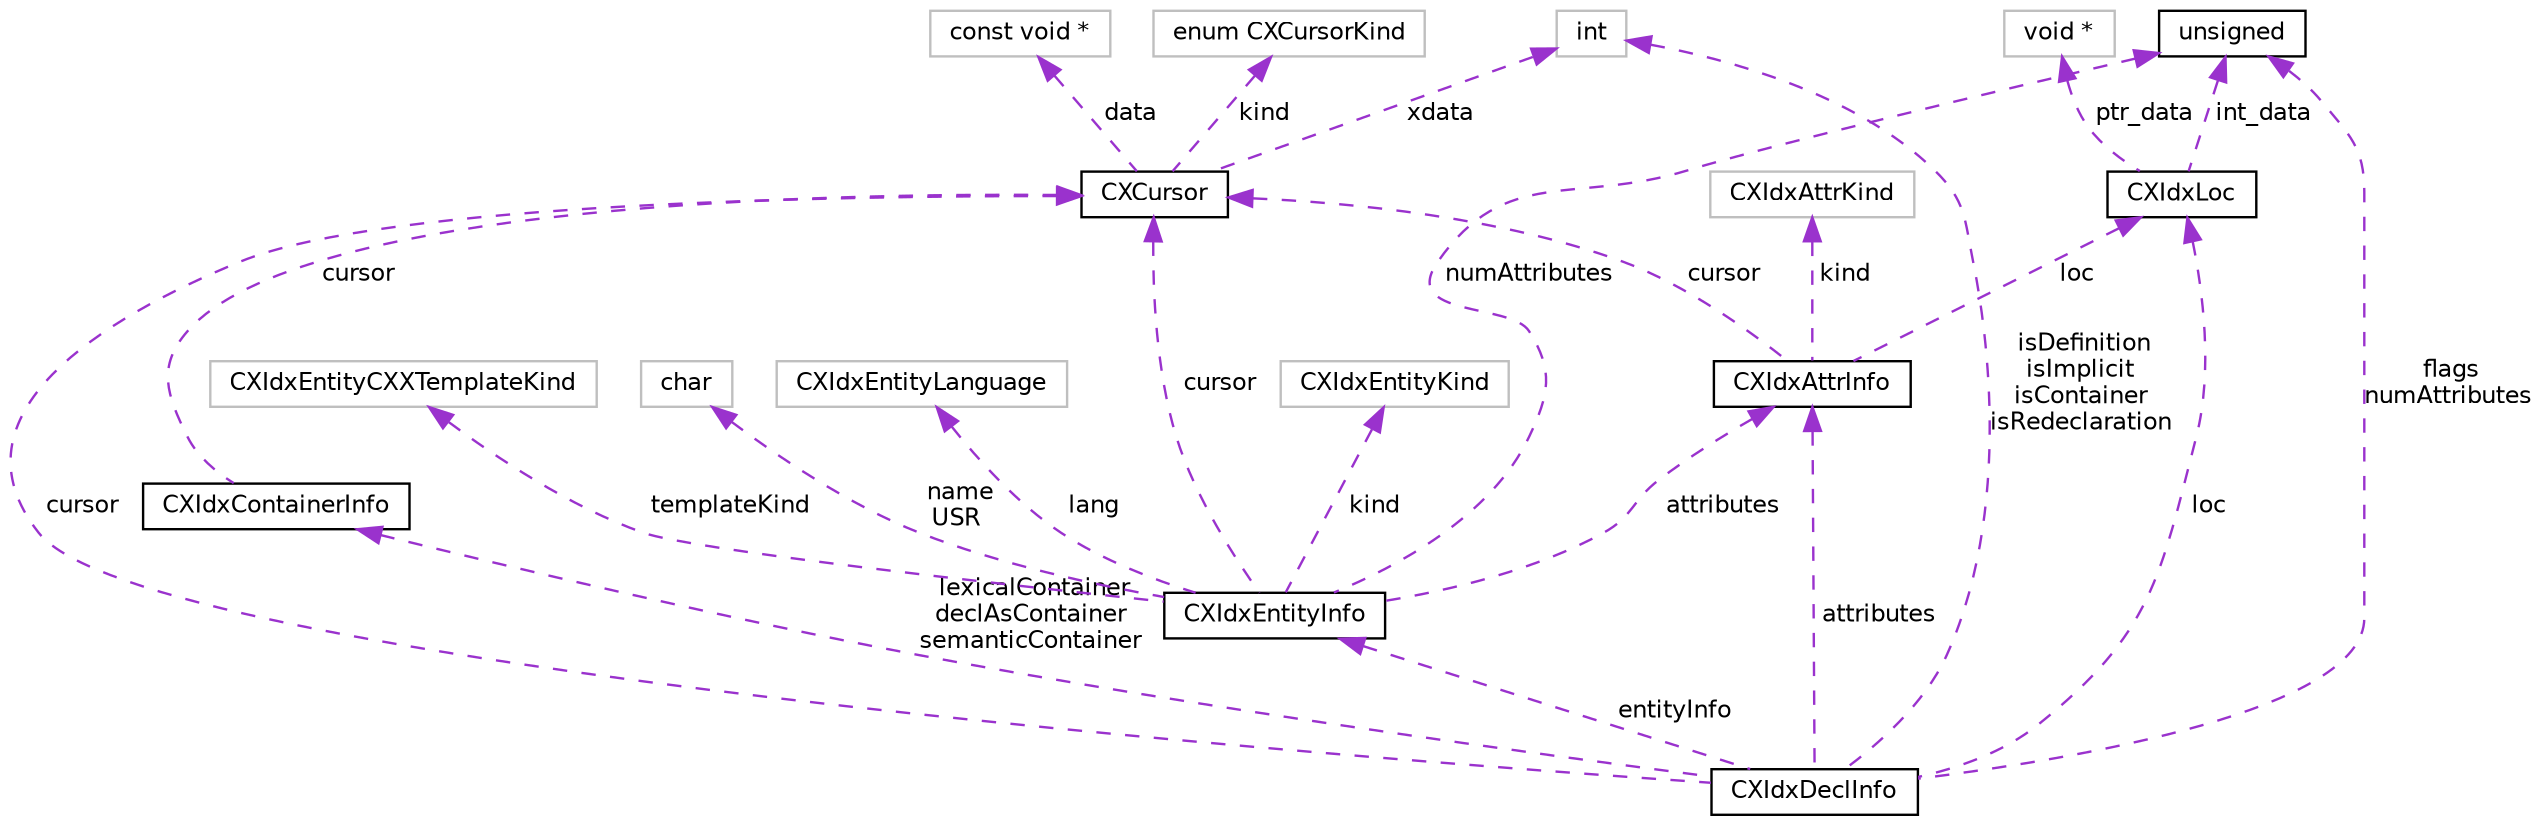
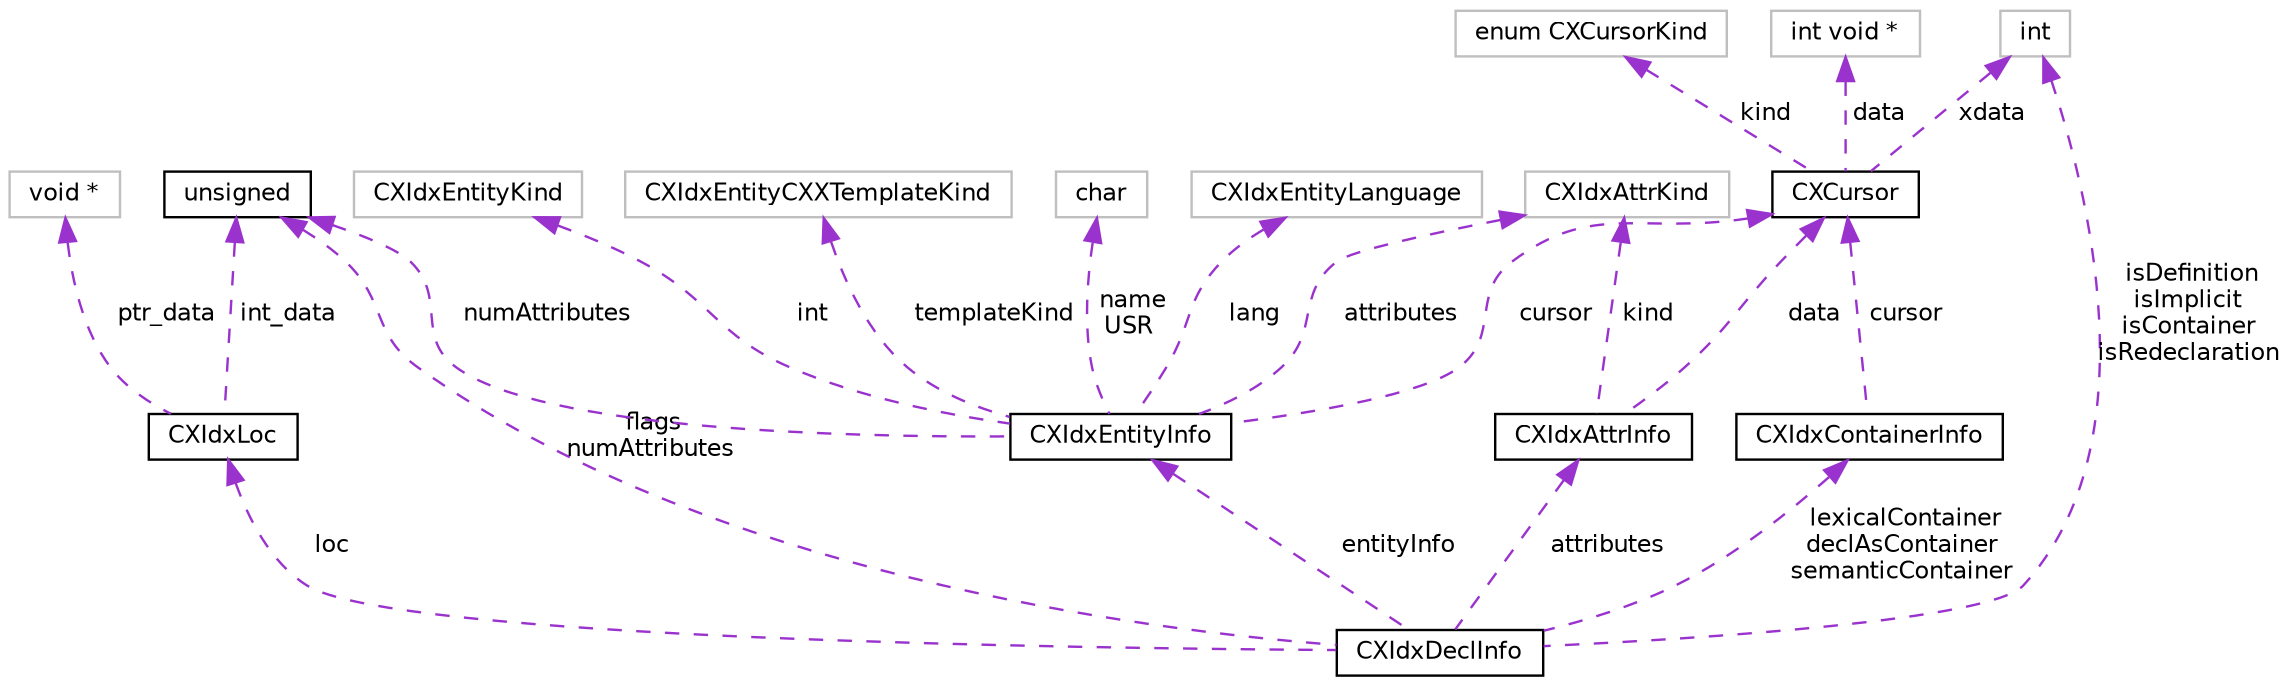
  digraph {
    fontname="DejaVu Sans"
    node [color=grey75 fontname="DejaVu Sans" fontsize=10 shape=record]
    edge [color=darkorchid3 dir=back fontname="DejaVu Sans" fontsize=10 labelfontname=Helvetica labelfontsize=10 style=dashed]
    n1 [color=black height=0.2 label=CXIdxDeclInfo width=0.4]
    n2 [color=black height=0.2 label=CXIdxAttrInfo width=0.4]
    n3 [color=black height=0.2 label=CXIdxEntityInfo width=0.4]
    n4 [color=black height=0.2 label=CXCursor width=0.4]
    n5 [color=black height=0.2 label=CXIdxContainerInfo width=0.4]
-   n6 [height=0.2 label="const void *" width=0.4]
+   n6 [height=0.2 label="int void *" width=0.4]
    n7 [height=0.2 label=int width=0.4]
    n8 [height=0.2 label="enum CXCursorKind" width=0.4]
    n9 [color=black height=0.2 label=CXIdxLoc width=0.4]
    n10 [color=black height=0.2 label=unsigned width=0.4]
    n11 [height=0.2 label="void *" width=0.4]
    n12 [height=0.2 label=CXIdxAttrKind width=0.4]
    n13 [height=0.2 label=CXIdxEntityKind width=0.4]
    n14 [height=0.2 label=CXIdxEntityCXXTemplateKind width=0.4]
    n15 [height=0.2 label=char width=0.4]
    n16 [height=0.2 label=CXIdxEntityLanguage width=0.4]
    n2 -> n1 [label=" attributes"]
-   n2 -> n3 [label=" attributes"]
+   n12 -> n3 [label=" attributes"]
    n3 -> n1 [label=" entityInfo"]
-   n4 -> n1 [label=" cursor"]
-   n4 -> n2 [label=" cursor"]
+   n4 -> n2 [label=" data"]
    n4 -> n3 [label=" cursor"]
    n4 -> n5 [label=" cursor"]
    n5 -> n1 [label=" lexicalContainer\ndeclAsContainer\nsemanticContainer"]
    n6 -> n4 [label=" data"]
    n7 -> n1 [label=" isDefinition\nisImplicit\nisContainer\nisRedeclaration"]
    n7 -> n4 [label=" xdata"]
    n8 -> n4 [label=" kind"]
    n9 -> n1 [label=" loc"]
-   n9 -> n2 [label=" loc"]
    n10 -> n1 [label=" flags\nnumAttributes"]
    n10 -> n3 [label=" numAttributes"]
    n10 -> n9 [label=" int_data"]
    n11 -> n9 [label=" ptr_data"]
    n12 -> n2 [label=" kind"]
-   n13 -> n3 [label=" kind"]
+   n13 -> n3 [label=" int"]
    n14 -> n3 [label=" templateKind"]
    n15 -> n3 [label=" name\nUSR"]
    n16 -> n3 [label=" lang"]
  }
